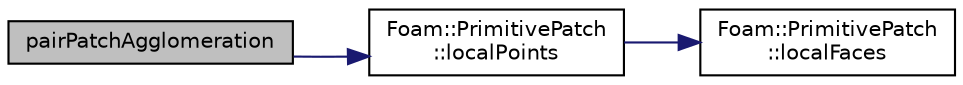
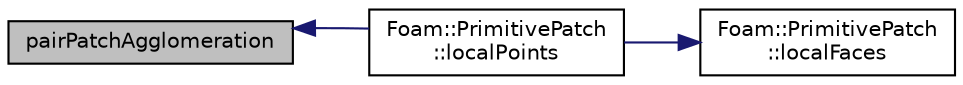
  digraph {
    rankdir=LR
    node [color=black fontname=Helvetica fontsize=10 shape=record]
    edge [color=midnightblue fontname=Helvetica fontsize=10 labelfontname=Helvetica labelfontsize=10 style=solid]
    n1 [fillcolor=grey75 fontcolor=black height=0.2 label=pairPatchAgglomeration style=filled width=0.4]
    n2 [height=0.2 label="Foam::PrimitivePatch\l::localPoints" width=0.4]
    n3 [height=0.2 label="Foam::PrimitivePatch\l::localFaces" width=0.4]
-   n1 -> n2
+   n2 -> n1
    n2 -> n3
  }
